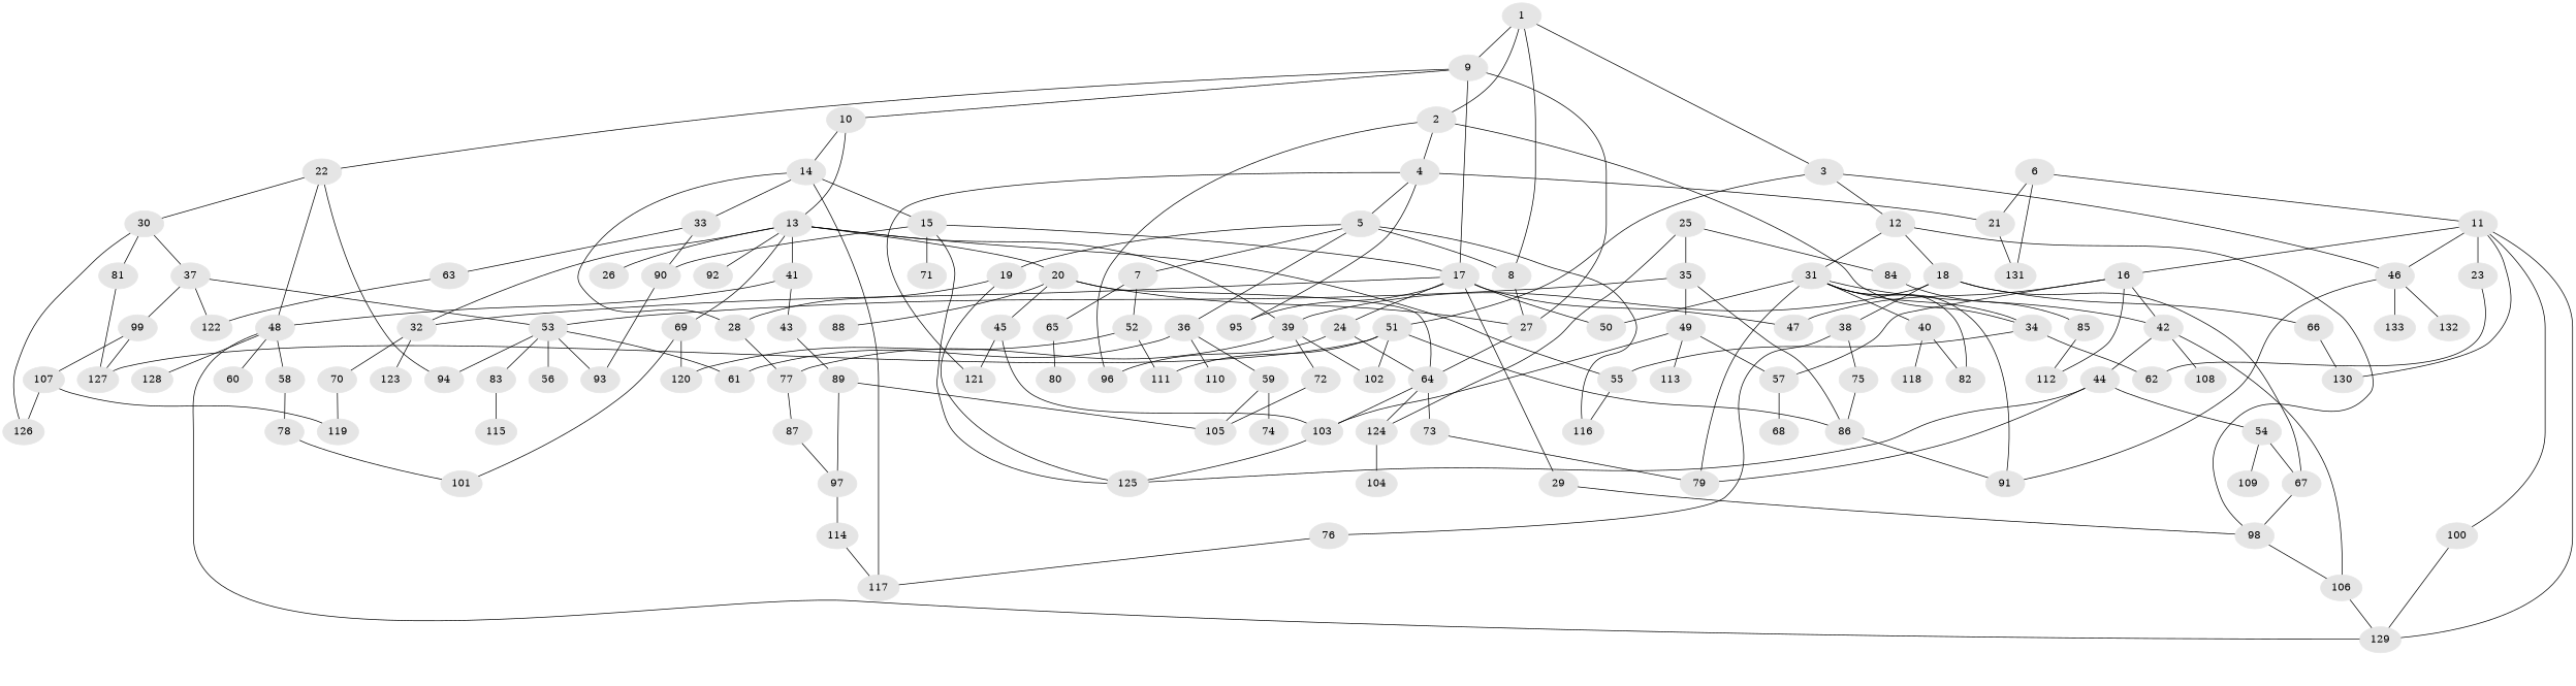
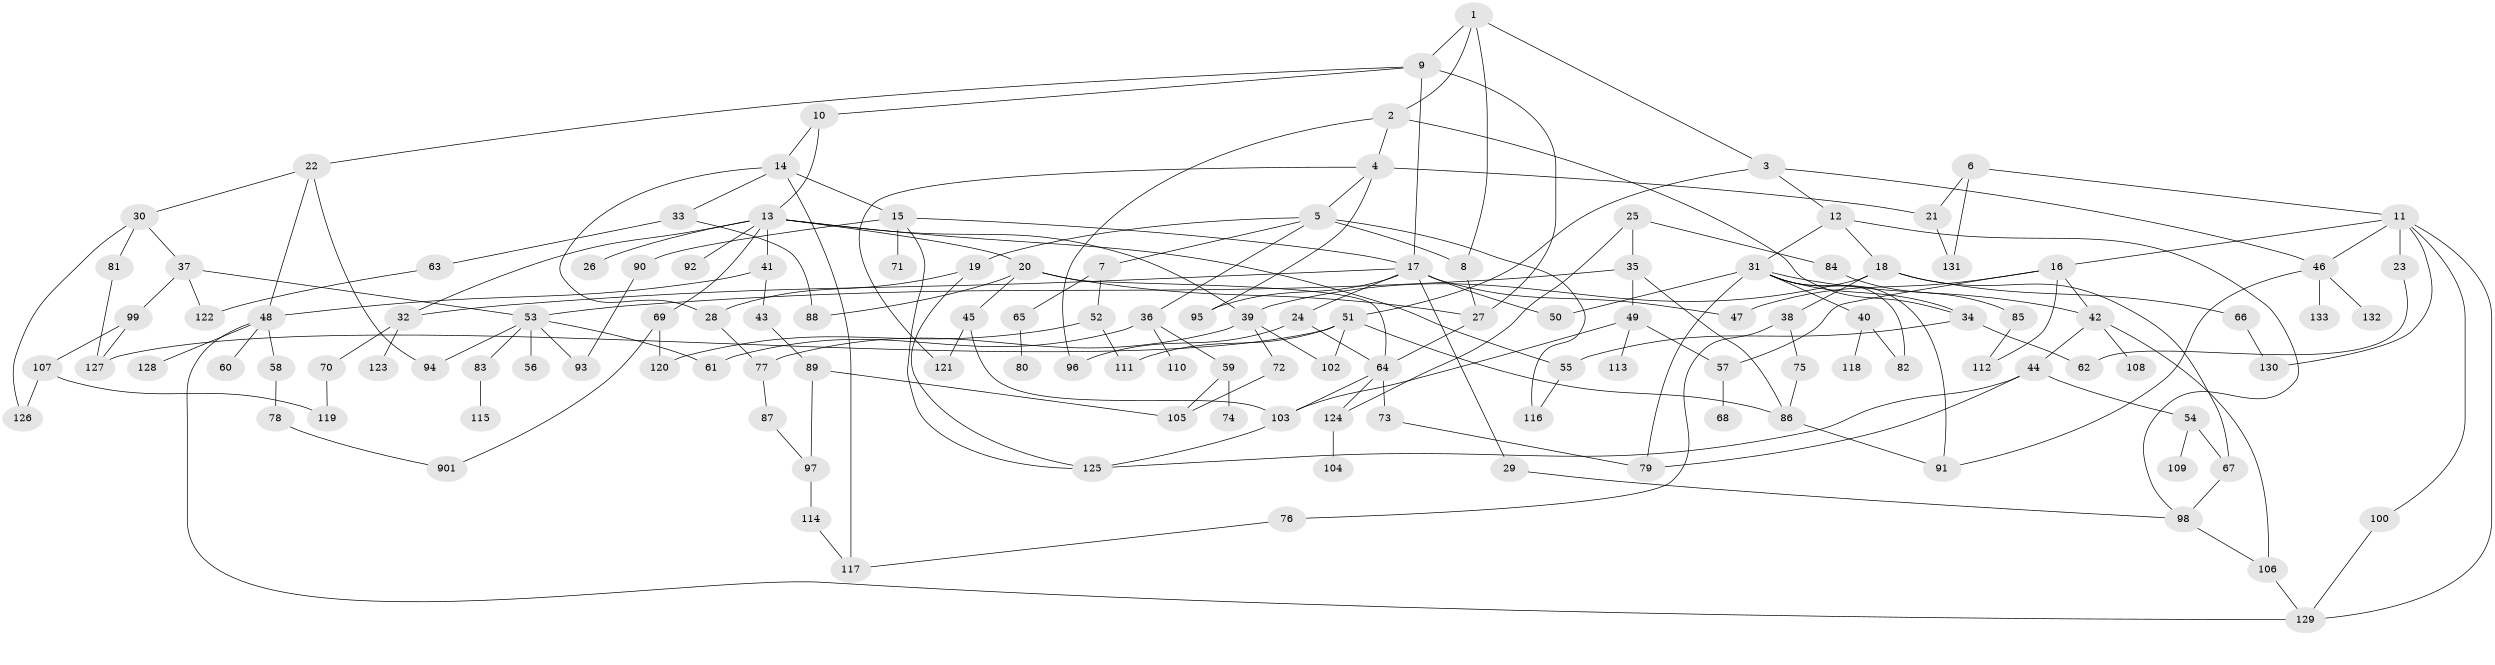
  graph {
    node [color=gray90 style=filled]
    1
    2
    3
    8
    9
    4
    34
    96
    12
    46
    51
    27
    10
    17
    22
    5
    21
    95
    121
    55
    62
    18
    31
    98
    91
    132
    133
    86
    102
    111
    127
    7
    19
    36
    116
    131
    6
    11
    52
    65
    28
    125
    59
    61
    110
    16
    23
    100
    129
    130
    120
    80
    64
    13
    14
    32
    47
    24
    29
    50
    30
    48
    94
    20
    26
    39
    41
    69
    92
    15
    33
    117
    42
    57
    112
    38
    66
    67
    40
    79
    82
    106
    45
    88
    70
    123
    77
    72
    43
-   101
+   101 [label=901]
    71
    90
    63
    93
    44
    108
    68
    25
    35
    84
    124
    75
    76
    103
    73
    37
    81
    126
    58
    60
    128
    49
    53
    85
    104
    87
    99
    122
    118
    119
    113
    56
    83
    74
    105
    107
    89
    54
    97
    109
    78
    115
    114
    1 -- 2
    1 -- 3
    1 -- 8
    1 -- 9
    2 -- 4
    2 -- 34
    2 -- 96
    3 -- 12
    3 -- 46
    3 -- 51
    8 -- 27
    9 -- 27
    9 -- 10
    9 -- 17
    9 -- 22
    4 -- 5
    4 -- 21
    4 -- 95
    4 -- 121
    34 -- 55
    34 -- 62
    12 -- 18
    12 -- 31
    12 -- 98
    46 -- 91
    46 -- 132
    46 -- 133
    51 -- 86
    51 -- 102
    51 -- 111
    51 -- 127
    27 -- 64
    10 -- 13
    10 -- 14
    17 -- 95
    17 -- 32
    17 -- 47
    17 -- 24
    17 -- 29
    17 -- 50
    22 -- 30
    22 -- 48
    22 -- 94
    5 -- 8
    5 -- 7
    5 -- 19
    5 -- 36
    5 -- 116
    21 -- 131
    55 -- 116
    18 -- 39
    18 -- 38
    18 -- 66
    18 -- 67
    31 -- 34
    31 -- 91
    31 -- 50
    31 -- 42
    31 -- 40
    31 -- 79
    31 -- 82
    98 -- 106
    86 -- 91
    7 -- 52
    7 -- 65
    19 -- 28
    19 -- 125
    36 -- 59
    36 -- 61
    36 -- 110
    6 -- 21
    6 -- 131
    6 -- 11
    11 -- 46
    11 -- 16
    11 -- 23
    11 -- 100
    11 -- 129
    11 -- 130
    52 -- 111
    52 -- 120
    65 -- 80
    28 -- 77
    59 -- 74
    59 -- 105
    16 -- 47
    16 -- 42
    16 -- 57
    16 -- 112
    23 -- 62
    100 -- 129
    64 -- 124
    64 -- 103
    64 -- 73
    13 -- 55
    13 -- 32
    13 -- 20
    13 -- 26
    13 -- 39
    13 -- 41
    13 -- 69
    13 -- 92
    14 -- 28
    14 -- 15
    14 -- 33
    14 -- 117
    32 -- 70
    32 -- 123
    24 -- 96
    24 -- 64
    29 -- 98
    30 -- 37
    30 -- 81
    30 -- 126
    48 -- 129
    48 -- 58
    48 -- 60
    48 -- 128
    20 -- 27
    20 -- 64
    20 -- 45
    20 -- 88
    39 -- 102
    39 -- 77
    39 -- 72
    41 -- 48
    41 -- 43
    69 -- 120
    69 -- 101
    15 -- 17
    15 -- 125
    15 -- 71
    15 -- 90
-   33 -- 90
+   33 -- 88
    33 -- 63
    42 -- 106
    42 -- 44
    42 -- 108
    57 -- 68
    38 -- 75
    38 -- 76
    66 -- 130
    67 -- 98
    40 -- 82
    40 -- 118
    106 -- 129
    45 -- 121
    45 -- 103
    70 -- 119
    77 -- 87
    72 -- 105
    43 -- 89
    90 -- 93
    63 -- 122
    44 -- 125
    44 -- 79
    44 -- 54
    25 -- 35
    25 -- 84
    25 -- 124
    35 -- 86
    35 -- 49
    35 -- 53
    84 -- 85
    124 -- 104
    75 -- 86
    76 -- 117
    103 -- 125
    73 -- 79
    37 -- 53
    37 -- 99
    37 -- 122
    81 -- 127
    58 -- 78
    49 -- 57
    49 -- 103
    49 -- 113
    53 -- 61
    53 -- 94
    53 -- 93
    53 -- 56
    53 -- 83
    85 -- 112
    87 -- 97
    99 -- 127
    99 -- 107
    83 -- 115
    107 -- 126
    107 -- 119
    89 -- 105
    89 -- 97
    54 -- 67
    54 -- 109
    97 -- 114
    78 -- 101
    114 -- 117
  }
